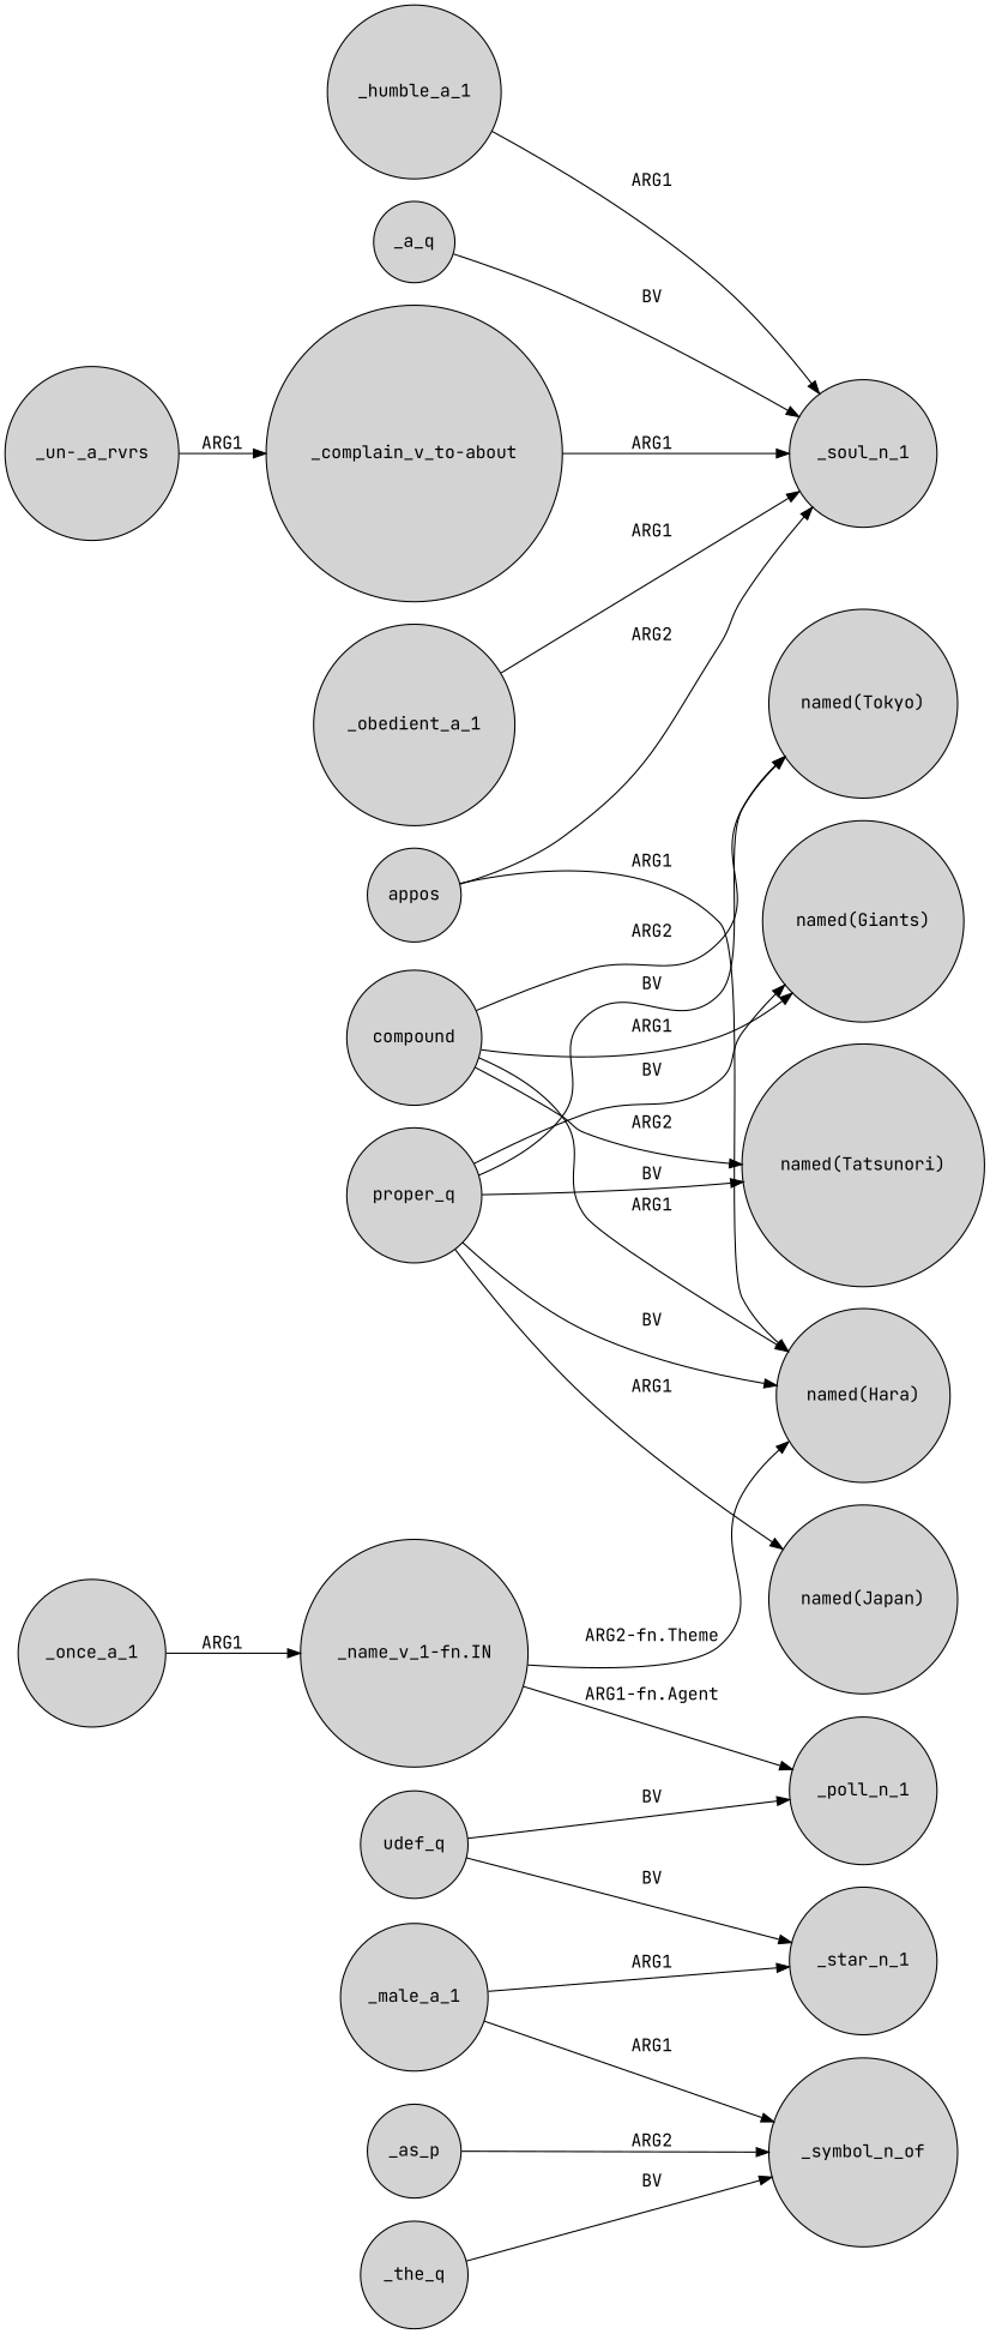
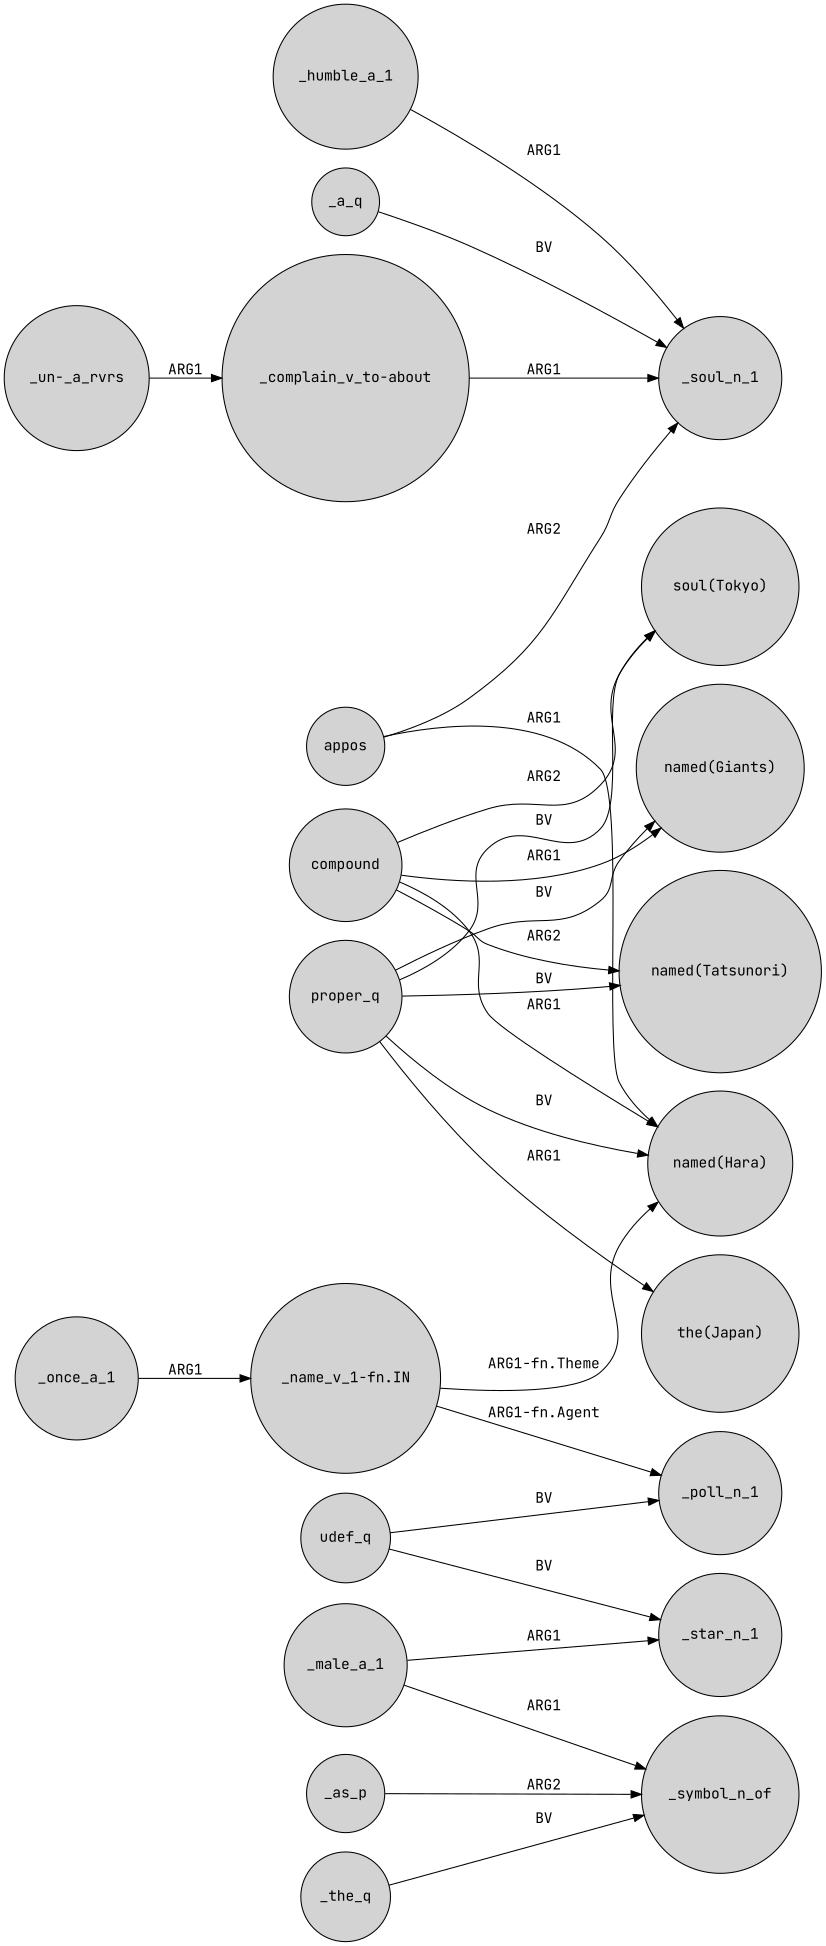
  digraph {
    fontname="JetBrains Mono"
    rankdir=LR
    node [fontname="JetBrains Mono" shape=circle style=filled]
    edge [fontname="JetBrains Mono"]
    "_complain_v_to-about"
    _soul_n_1
    compound
-   "named(Tokyo)"
+   "named(Tokyo)" [label="soul(Tokyo)"]
    "named(Hara)"
    "named(Tatsunori)"
    "named(Giants)"
-   _obedient_a_1
    appos
    "_un-_a_rvrs"
    _humble_a_1
    _once_a_1
    "_name_v_1-fn.IN"
    _poll_n_1
    proper_q
-   "named(Japan)"
+   "named(Japan)" [label="the(Japan)"]
    _as_p
    _symbol_n_of
    _the_q
    _a_q
    _male_a_1
    _star_n_1
    udef_q
    "_complain_v_to-about" -> _soul_n_1 [label=ARG1]
    compound -> "named(Tokyo)" [label=ARG2]
    compound -> "named(Hara)" [label=ARG1]
    compound -> "named(Tatsunori)" [label=ARG2]
    compound -> "named(Giants)" [label=ARG1]
-   _obedient_a_1 -> _soul_n_1 [label=ARG1]
    appos -> _soul_n_1 [label=ARG2]
    appos -> "named(Hara)" [label=ARG1]
    "_un-_a_rvrs" -> "_complain_v_to-about" [label=ARG1]
    _humble_a_1 -> _soul_n_1 [label=ARG1]
    _once_a_1 -> "_name_v_1-fn.IN" [label=ARG1]
-   "_name_v_1-fn.IN" -> "named(Hara)" [label="ARG2-fn.Theme"]
+   "_name_v_1-fn.IN" -> "named(Hara)" [label="ARG1-fn.Theme"]
    "_name_v_1-fn.IN" -> _poll_n_1 [label="ARG1-fn.Agent"]
    proper_q -> "named(Tokyo)" [label=BV]
    proper_q -> "named(Hara)" [label=BV]
    proper_q -> "named(Tatsunori)" [label=BV]
    proper_q -> "named(Giants)" [label=BV]
    proper_q -> "named(Japan)" [label=ARG1]
    _as_p -> _symbol_n_of [label=ARG2]
    _the_q -> _symbol_n_of [label=BV]
    _a_q -> _soul_n_1 [label=BV]
    _male_a_1 -> _symbol_n_of [label=ARG1]
    _male_a_1 -> _star_n_1 [label=ARG1]
    udef_q -> _poll_n_1 [label=BV]
    udef_q -> _star_n_1 [label=BV]
  }
